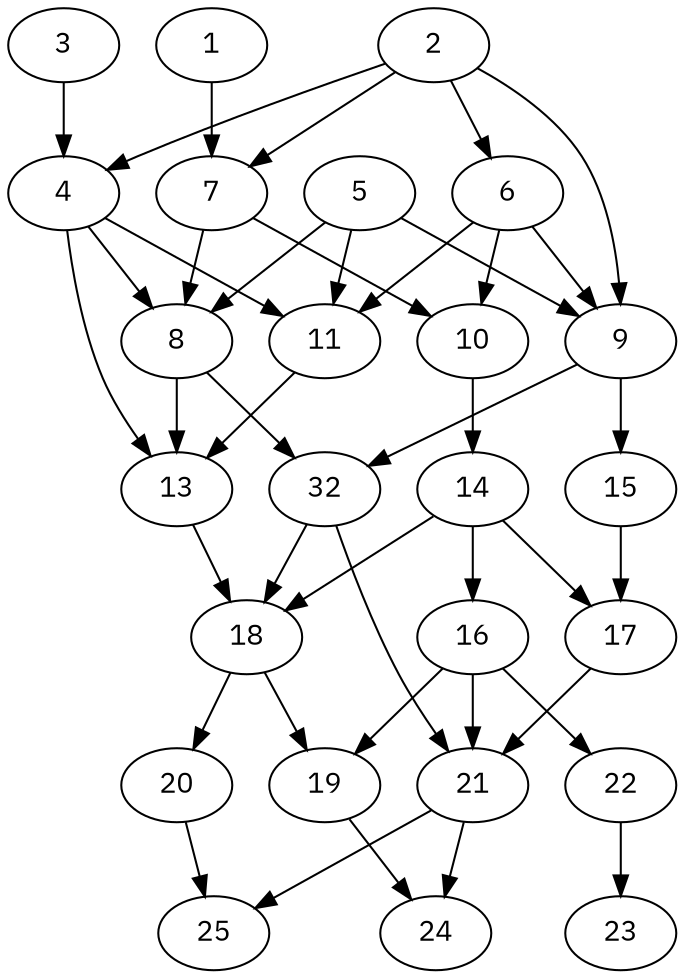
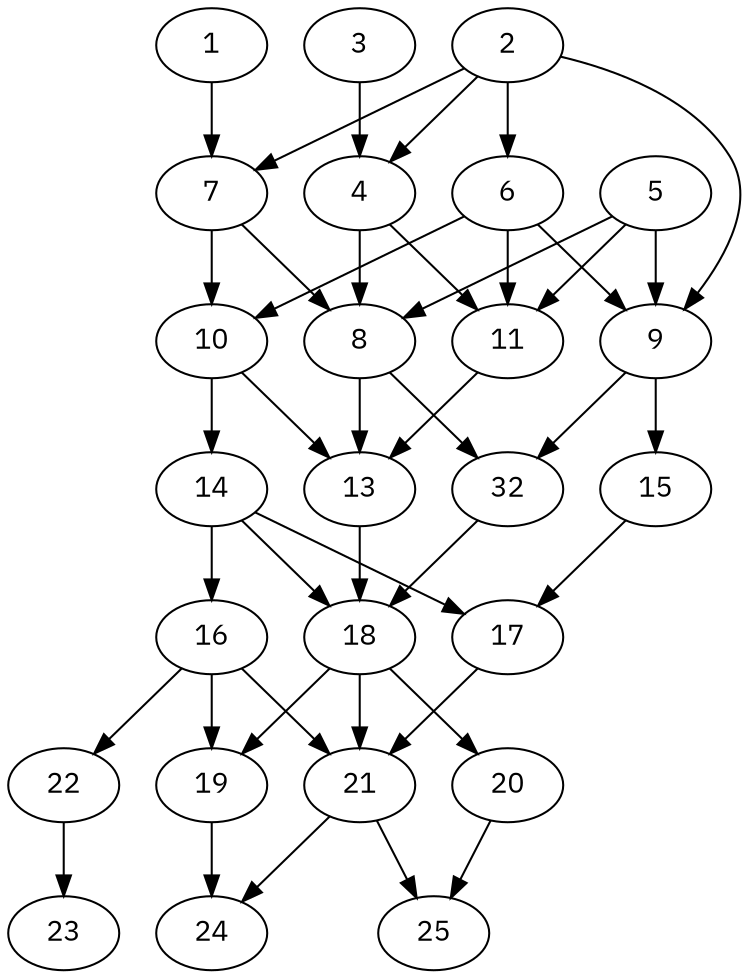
  digraph {
    fontname="IBM Plex Sans"
    node [alpha=0.20 fontname="IBM Plex Sans"]
    edge [fontname="IBM Plex Sans"]
    1 [alpha=0.10 expect_size=38035456]
    7 [alpha=0.06 expect_size=40064000]
    8 [alpha=0.16 expect_size=44284928]
    10 [expect_size=5337088]
    n5 [alpha=0.13 expect_size=32324608 label=32]
    13 [alpha=0.05 expect_size=29181952]
    14 [alpha=0.14 expect_size=47708160]
    2 [alpha=0.19 expect_size=16964608]
    4 [alpha=0.02 expect_size=34638848]
    6 [alpha=0.12 expect_size=27295744]
    9 [alpha=0.09 expect_size=16266240]
    11 [expect_size=9538560]
    5 [alpha=0.04 expect_size=46197760]
    15 [alpha=0.11 expect_size=51854336]
    3 [alpha=0.08 expect_size=37870592]
    18 [alpha=0.16 expect_size=7817216]
    17 [expect_size=41381888]
    16 [alpha=0.03 expect_size=13777920]
    19 [alpha=0.04 expect_size=45412352]
    21 [alpha=0.13 expect_size=18926592]
    20 [alpha=0.02 expect_size=19323904]
    22 [alpha=0.09 expect_size=18678784]
    24 [alpha=0.02 expect_size=12628992]
    25 [alpha=0.01 expect_size=46675968]
    23 [alpha=0.19 expect_size=48513024]
    1 -> 7
    7 -> 8
    7 -> 10
    8 -> n5
    8 -> 13
-   4 -> 13
+   10 -> 13
    10 -> 14
    n5 -> 18
    13 -> 18
    14 -> 18
    14 -> 17
    14 -> 16
    2 -> 7
    2 -> 4
    2 -> 6
    2 -> 9
    4 -> 8
    4 -> 11
    6 -> 10
    6 -> 9
    6 -> 11
    9 -> n5
    9 -> 15
    11 -> 13
    5 -> 8
    5 -> 9
    5 -> 11
    15 -> 17
    3 -> 4
    18 -> 19
-   n5 -> 21
+   18 -> 21
    18 -> 20
    17 -> 21
    16 -> 19
    16 -> 21
    16 -> 22
    19 -> 24
    21 -> 24
    21 -> 25
    20 -> 25
    22 -> 23
  }
